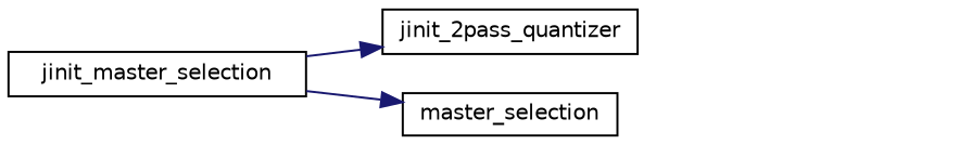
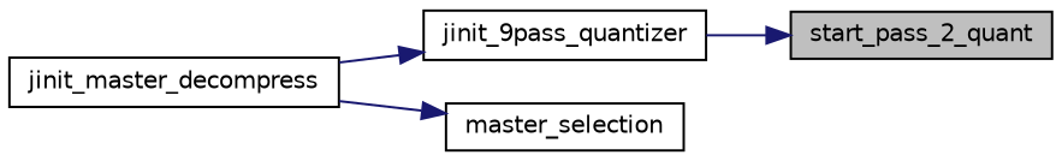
  digraph {
    rankdir=RL
    node [color=black fontname=Helvetica fontsize=10 shape=record]
    edge [color=midnightblue dir=back fontname=Helvetica fontsize=10 labelfontname=Helvetica labelfontsize=10 style=solid]
-   n2 [height=0.2 label=jinit_2pass_quantizer width=0.4]
-   n3 [height=0.2 label=jinit_master_selection width=0.4]
+   n1 [fillcolor=grey75 fontcolor=black height=0.2 label=start_pass_2_quant style=filled width=0.4]
+   n2 [height=0.2 label=jinit_9pass_quantizer width=0.4]
+   n3 [height=0.2 label=jinit_master_decompress width=0.4]
    n4 [height=0.2 label=master_selection width=0.4]
+   n1 -> n2
    n2 -> n3
    n4 -> n3
  }
